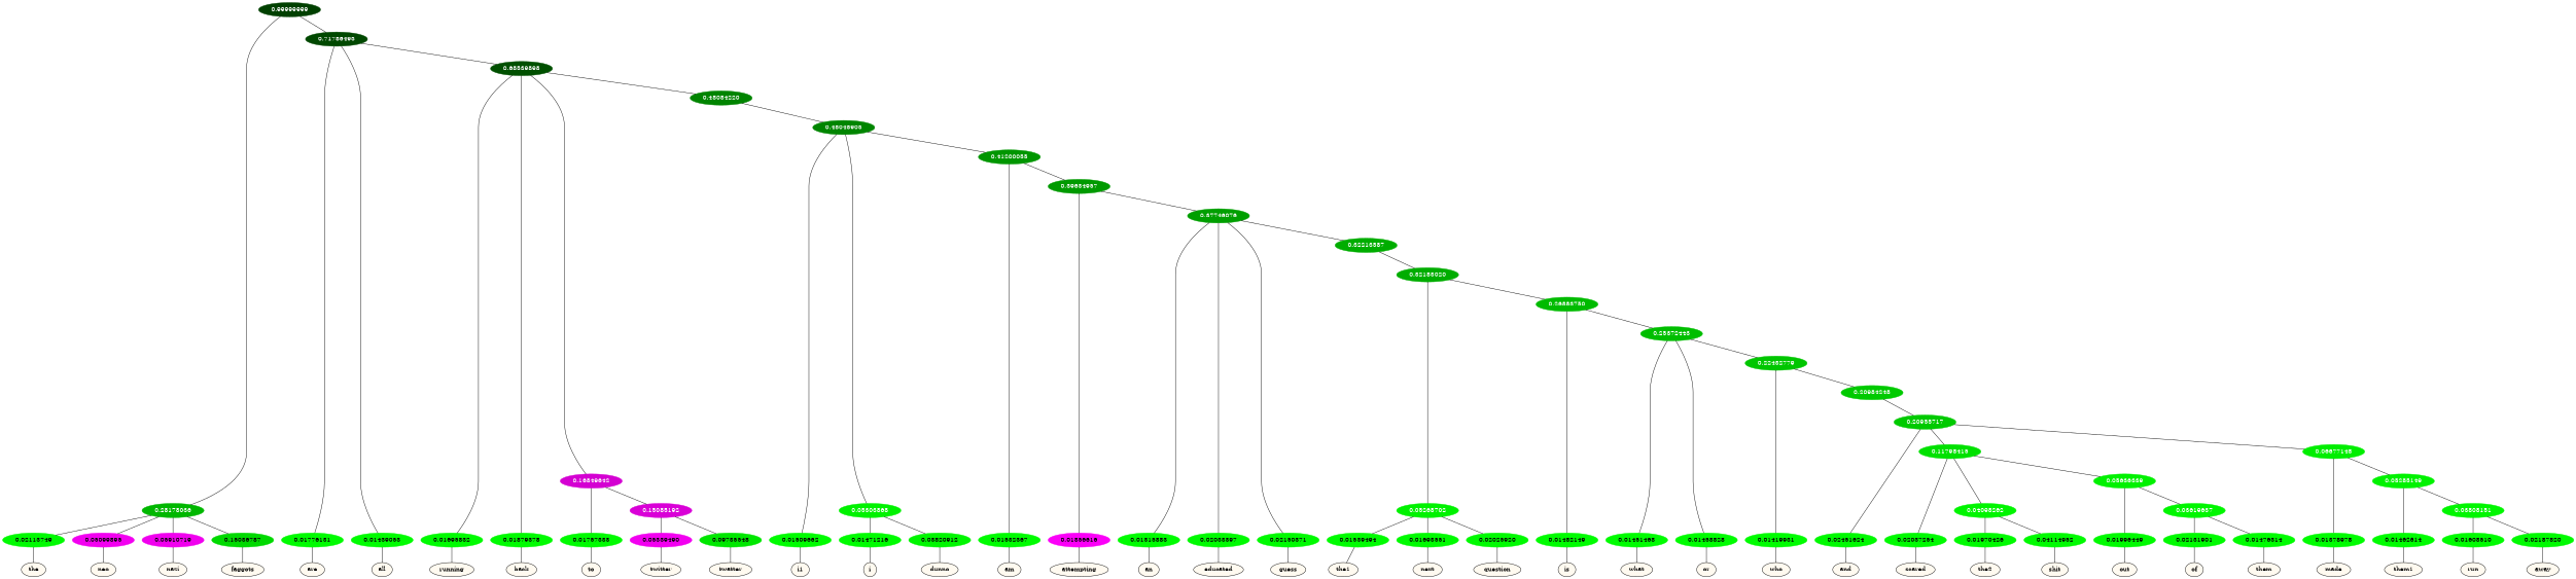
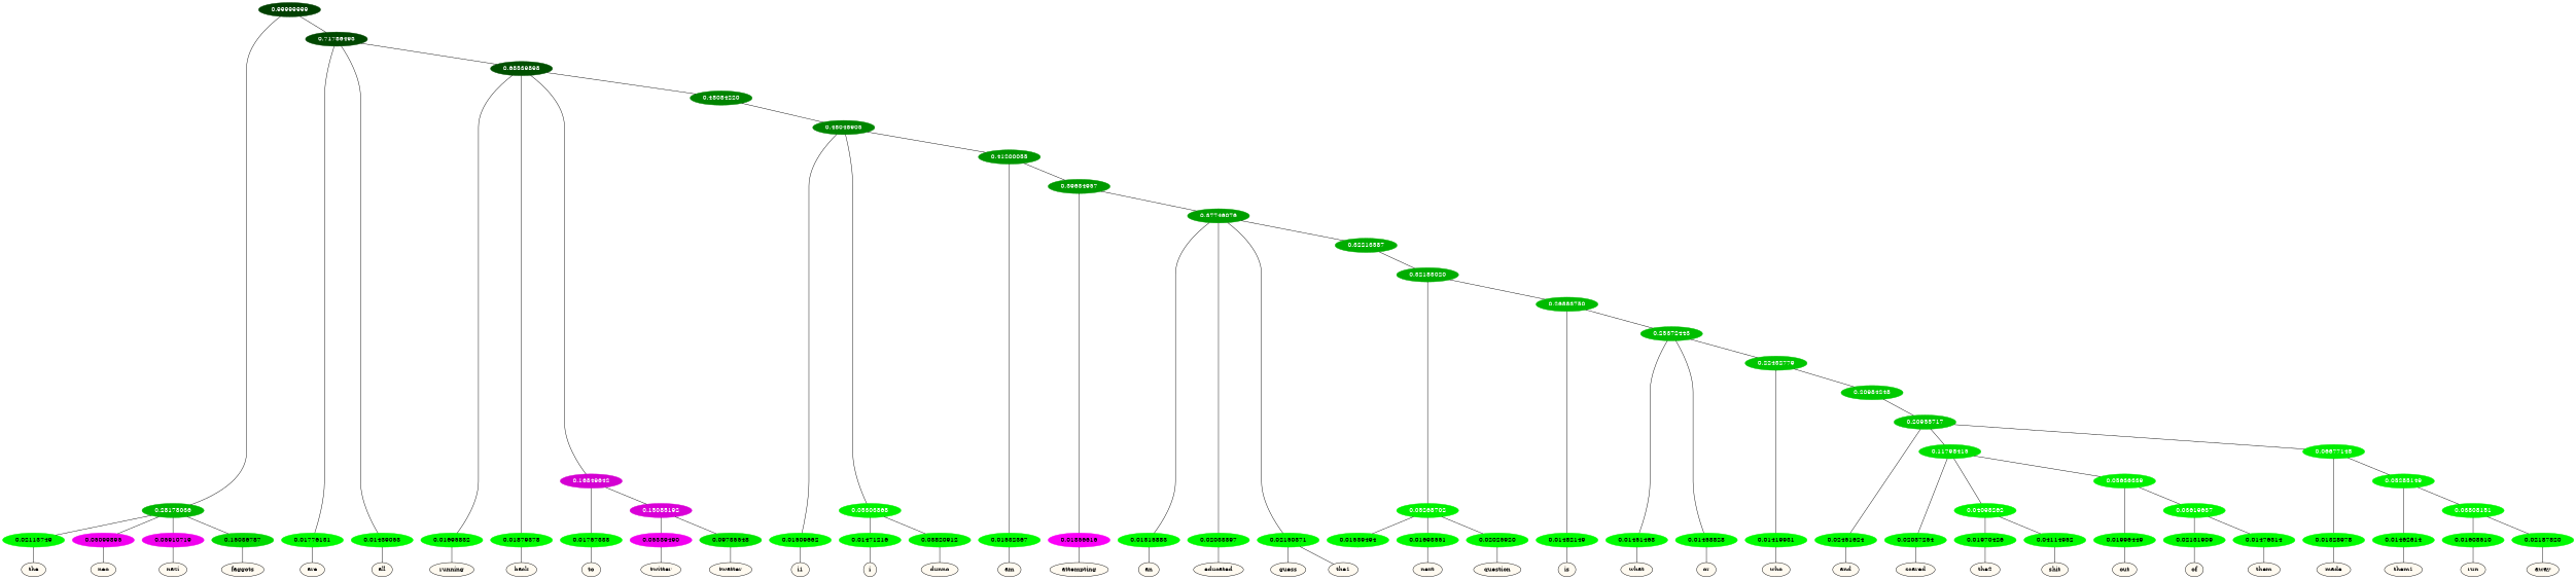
  graph {
    node [color=black format=png nodesep=0.001 ordering=out overlap_scaling=0.01 ranksep=0.001 style=filled]
    n1 [fillcolor=floralwhite height=0.15 label=the style="filled,solid" width=0.15]
    n2 [fillcolor=floralwhite height=0.15 label=neo style="filled,solid" width=0.15]
    n3 [fillcolor=floralwhite height=0.15 label=nazi style="filled,solid" width=0.15]
    n4 [fillcolor=floralwhite height=0.15 label=faggots style="filled,solid" width=0.15]
    n5 [fillcolor=floralwhite height=0.15 label=are style="filled,solid" width=0.15]
    n6 [fillcolor=floralwhite height=0.15 label=all style="filled,solid" width=0.15]
    n7 [fillcolor=floralwhite height=0.15 label=running style="filled,solid" width=0.15]
    n8 [fillcolor=floralwhite height=0.15 label=back style="filled,solid" width=0.15]
    n9 [fillcolor=floralwhite height=0.15 label=to style="filled,solid" width=0.15]
    n10 [fillcolor=floralwhite height=0.15 label=twitter style="filled,solid" width=0.15]
    n11 [fillcolor=floralwhite height=0.15 label=twatter style="filled,solid" width=0.15]
    n12 [fillcolor=floralwhite height=0.15 label=i style="filled,solid" width=0.15]
    n13 [fillcolor=floralwhite height=0.15 label=dunno style="filled,solid" width=0.15]
    n14 [fillcolor=floralwhite height=0.15 label=i1 style="filled,solid" width=0.15]
    n15 [fillcolor=floralwhite height=0.15 label=am style="filled,solid" width=0.15]
    n16 [fillcolor=floralwhite height=0.15 label=attempting style="filled,solid" width=0.15]
    n17 [fillcolor=floralwhite height=0.15 label=an style="filled,solid" width=0.15]
    n18 [fillcolor=floralwhite height=0.15 label=educated style="filled,solid" width=0.15]
    n19 [fillcolor=floralwhite height=0.15 label=guess style="filled,solid" width=0.15]
    n20 [fillcolor=floralwhite height=0.15 label=the1 style="filled,solid" width=0.15]
    n21 [fillcolor=floralwhite height=0.15 label=next style="filled,solid" width=0.15]
    n22 [fillcolor=floralwhite height=0.15 label=question style="filled,solid" width=0.15]
    n23 [fillcolor=floralwhite height=0.15 label=is style="filled,solid" width=0.15]
    n24 [fillcolor=floralwhite height=0.15 label=what style="filled,solid" width=0.15]
    n25 [fillcolor=floralwhite height=0.15 label=or style="filled,solid" width=0.15]
    n26 [fillcolor=floralwhite height=0.15 label=who style="filled,solid" width=0.15]
    n27 [fillcolor=floralwhite height=0.15 label=scared style="filled,solid" width=0.15]
    n28 [fillcolor=floralwhite height=0.15 label=the2 style="filled,solid" width=0.15]
    n29 [fillcolor=floralwhite height=0.15 label=shit style="filled,solid" width=0.15]
    n30 [fillcolor=floralwhite height=0.15 label=out style="filled,solid" width=0.15]
    n31 [fillcolor=floralwhite height=0.15 label=of style="filled,solid" width=0.15]
    n32 [fillcolor=floralwhite height=0.15 label=them style="filled,solid" width=0.15]
    n33 [fillcolor=floralwhite height=0.15 label=and style="filled,solid" width=0.15]
    n34 [fillcolor=floralwhite height=0.15 label=made style="filled,solid" width=0.15]
    n35 [fillcolor=floralwhite height=0.15 label=them1 style="filled,solid" width=0.15]
    n36 [fillcolor=floralwhite height=0.15 label=run style="filled,solid" width=0.15]
    n37 [fillcolor=floralwhite height=0.15 label=away style="filled,solid" width=0.15]
    n38 [color="0.334 1.000 0.979" fontcolor=black height=0.15 label=0.02113749 width=0.15]
    n39 [color="0.835 1.000 0.949" fontcolor=black height=0.15 label=0.05099895 width=0.15]
    n40 [color="0.835 1.000 0.941" fontcolor=black height=0.15 label=0.05910719 width=0.15]
    n41 [color="0.334 1.000 0.850" fontcolor=black height=0.15 label=0.15036787 width=0.15]
    n42 [color="0.334 1.000 0.982" fontcolor=black height=0.15 label=0.01776131 width=0.15]
    n43 [color="0.334 1.000 0.986" fontcolor=black height=0.15 label=0.01439053 width=0.15]
    n44 [color="0.334 1.000 0.983" fontcolor=black height=0.15 label=0.01695832 width=0.15]
    n45 [color="0.334 1.000 0.981" fontcolor=black height=0.15 label=0.01879378 width=0.15]
    n46 [color="0.334 1.000 0.982" fontcolor=black height=0.15 label=0.01757333 width=0.15]
    n47 [color="0.835 1.000 0.947" fontcolor=black height=0.15 label=0.05339490 width=0.15]
    n48 [color="0.334 1.000 0.903" fontcolor=black height=0.15 label=0.09735548 width=0.15]
    n49 [color="0.334 1.000 0.985" fontcolor=black height=0.15 label=0.01471216 width=0.15]
    n50 [color="0.334 1.000 0.962" fontcolor=black height=0.15 label=0.03820912 width=0.15]
    n51 [color="0.334 1.000 0.985" fontcolor=black height=0.15 label=0.01509662 width=0.15]
    n52 [color="0.334 1.000 0.985" fontcolor=black height=0.15 label=0.01532367 width=0.15]
    n53 [color="0.835 1.000 0.981" fontcolor=black height=0.15 label=0.01856616 width=0.15]
    n54 [color="0.334 1.000 0.987" fontcolor=black height=0.15 label=0.01315883 width=0.15]
    n55 [color="0.334 1.000 0.980" fontcolor=black height=0.15 label=0.02033397 width=0.15]
    n56 [color="0.334 1.000 0.978" fontcolor=black height=0.15 label=0.02150371 width=0.15]
    n57 [color="0.334 1.000 0.985" fontcolor=black height=0.15 label=0.01539494 width=0.15]
    n58 [color="0.334 1.000 0.983" fontcolor=black height=0.15 label=0.01693551 width=0.15]
    n59 [color="0.334 1.000 0.980" fontcolor=black height=0.15 label=0.02025920 width=0.15]
    n60 [color="0.334 1.000 0.985" fontcolor=black height=0.15 label=0.01482149 width=0.15]
    n61 [color="0.334 1.000 0.985" fontcolor=black height=0.15 label=0.01451468 width=0.15]
    n62 [color="0.334 1.000 0.985" fontcolor=black height=0.15 label=0.01458828 width=0.15]
    n63 [color="0.334 1.000 0.986" fontcolor=black height=0.15 label=0.01419931 width=0.15]
    n64 [color="0.334 1.000 0.980" fontcolor=black height=0.15 label=0.02037254 width=0.15]
    n65 [color="0.334 1.000 0.980" fontcolor=black height=0.15 label=0.01970426 width=0.15]
    n66 [color="0.334 1.000 0.979" fontcolor=black height=0.15 label=0.04114952 width=0.15]
    n67 [color="0.334 1.000 0.980" fontcolor=black height=0.15 label=0.01996449 width=0.15]
-   n68 [color="0.334 1.000 0.979" fontcolor=black height=0.15 label=0.02131901 width=0.15]
+   n68 [color="0.334 1.000 0.979" fontcolor=black height=0.15 label=0.02131909 width=0.15]
    n69 [color="0.334 1.000 0.985" fontcolor=black height=0.15 label=0.01476314 width=0.15]
    n70 [color="0.334 1.000 0.975" fontcolor=black height=0.15 label=0.02451624 width=0.15]
-   n71 [color="0.334 1.000 0.986" fontcolor=black height=0.15 label=0.01378978 width=0.15]
+   n71 [color="0.334 1.000 0.986" fontcolor=black height=0.15 label=0.01328978 width=0.15]
    n72 [color="0.334 1.000 0.985" fontcolor=black height=0.15 label=0.01462614 width=0.15]
    n73 [color="0.334 1.000 0.984" fontcolor=black height=0.15 label=0.01608510 width=0.15]
    n74 [color="0.334 1.000 0.978" fontcolor=black height=0.15 label=0.02187820 width=0.15]
    n75 [color="0.334 1.000 0.250" fontcolor=grey99 height=0.15 label=0.99999999 width=0.15]
    n76 [color="0.334 1.000 0.718" fontcolor=grey99 height=0.15 label=0.28178036 width=0.15]
    n77 [color="0.334 1.000 0.282" fontcolor=grey99 height=0.15 label=0.71786493 width=0.15]
    n78 [color="0.334 1.000 0.315" fontcolor=grey99 height=0.15 label=0.68539898 width=0.15]
    n79 [color="0.835 1.000 0.832" fontcolor=grey99 height=0.15 label=0.16849642 width=0.15]
    n80 [color="0.334 1.000 0.519" fontcolor=grey99 height=0.15 label=0.48084220 width=0.15]
    n81 [color="0.835 1.000 0.849" fontcolor=grey99 height=0.15 label=0.15085192 width=0.15]
    n82 [color="0.334 1.000 0.520" fontcolor=grey99 height=0.15 label=0.48048903 width=0.15]
    n83 [color="0.334 1.000 0.947" fontcolor=grey99 height=0.15 label=0.05303868 width=0.15]
    n84 [color="0.334 1.000 0.588" fontcolor=grey99 height=0.15 label=0.41200055 width=0.15]
    n85 [color="0.334 1.000 0.604" fontcolor=grey99 height=0.15 label=0.39634957 width=0.15]
    n86 [color="0.334 1.000 0.623" fontcolor=grey99 height=0.15 label=0.37746076 width=0.15]
    n87 [color="0.334 1.000 0.678" fontcolor=grey99 height=0.15 label=0.32213587 width=0.15]
    n88 [color="0.334 1.000 0.678" fontcolor=grey99 height=0.15 label=0.32183020 width=0.15]
    n89 [color="0.334 1.000 0.947" fontcolor=grey99 height=0.15 label=0.05268702 width=0.15]
    n90 [color="0.334 1.000 0.731" fontcolor=grey99 height=0.15 label=0.26883750 width=0.15]
    n91 [color="0.334 1.000 0.746" fontcolor=grey99 height=0.15 label=0.25372443 width=0.15]
    n92 [color="0.334 1.000 0.776" fontcolor=grey99 height=0.15 label=0.22432779 width=0.15]
    n93 [color="0.334 1.000 0.790" fontcolor=grey99 height=0.15 label=0.20984248 width=0.15]
    n94 [color="0.334 1.000 0.790" fontcolor=grey99 height=0.15 label=0.20955717 width=0.15]
    n95 [color="0.334 1.000 0.882" fontcolor=grey99 height=0.15 label=0.11798415 width=0.15]
    n96 [color="0.334 1.000 0.933" fontcolor=grey99 height=0.15 label=0.06677148 width=0.15]
    n97 [color="0.334 1.000 0.959" fontcolor=grey99 height=0.15 label=0.04098262 width=0.15]
    n98 [color="0.334 1.000 0.944" fontcolor=grey99 height=0.15 label=0.05636339 width=0.15]
    n99 [color="0.334 1.000 0.947" fontcolor=grey99 height=0.15 label=0.05285149 width=0.15]
    n100 [color="0.334 1.000 0.964" fontcolor=grey99 height=0.15 label=0.03619637 width=0.15]
    n101 [color="0.334 1.000 0.962" fontcolor=grey99 height=0.15 label=0.03808151 width=0.15]
    subgraph sub_1 {
      rank=same
      n1
      n2
      n3
      n4
      n5
      n6
      n7
      n8
      n9
      n10
      n11
      n12
      n13
      n14
      n15
      n16
      n17
      n18
      n19
      n20
      n21
      n22
      n23
      n24
      n25
      n26
      n27
      n28
      n29
      n30
      n31
      n32
      n33
      n34
      n35
      n36
      n37
    }
    subgraph sub_2 {
      rank=same
      n38
      n39
      n40
      n41
      n42
      n43
      n44
      n45
      n46
      n47
      n48
      n49
      n50
      n51
      n52
      n53
      n54
      n55
      n56
      n57
      n58
      n59
      n60
      n61
      n62
      n63
      n64
      n65
      n66
      n67
      n68
      n69
      n70
      n71
      n72
      n73
      n74
    }
    n38 -- n1
    n39 -- n2
    n40 -- n3
    n41 -- n4
    n42 -- n5
    n43 -- n6
    n44 -- n7
    n45 -- n8
    n46 -- n9
    n47 -- n10
    n48 -- n11
    n49 -- n12
    n50 -- n13
    n51 -- n14
    n52 -- n15
    n53 -- n16
    n54 -- n17
    n55 -- n18
    n56 -- n19
-   n57 -- n20
+   n56 -- n20
    n58 -- n21
    n59 -- n22
    n60 -- n23
    n61 -- n24
    n62 -- n25
    n63 -- n26
    n64 -- n27
    n65 -- n28
    n66 -- n29
    n67 -- n30
    n68 -- n31
    n69 -- n32
    n70 -- n33
    n71 -- n34
    n72 -- n35
    n73 -- n36
    n74 -- n37
    n75 -- n76
    n75 -- n77
    n76 -- n38
    n76 -- n39
    n76 -- n40
    n76 -- n41
    n77 -- n42
    n77 -- n43
    n77 -- n78
    n78 -- n44
    n78 -- n45
    n78 -- n79
    n78 -- n80
    n79 -- n46
    n79 -- n81
    n80 -- n82
    n81 -- n47
    n81 -- n48
    n82 -- n51
    n82 -- n83
    n82 -- n84
    n83 -- n49
    n83 -- n50
    n84 -- n52
    n84 -- n85
    n85 -- n53
    n85 -- n86
    n86 -- n54
    n86 -- n55
    n86 -- n56
    n86 -- n87
    n87 -- n88
    n88 -- n89
    n88 -- n90
    n89 -- n57
    n89 -- n58
    n89 -- n59
    n90 -- n60
    n90 -- n91
    n91 -- n61
    n91 -- n62
    n91 -- n92
    n92 -- n63
    n92 -- n93
    n93 -- n94
    n94 -- n70
    n94 -- n95
    n94 -- n96
    n95 -- n64
    n95 -- n97
    n95 -- n98
    n96 -- n71
    n96 -- n99
    n97 -- n65
    n97 -- n66
    n98 -- n67
    n98 -- n100
    n99 -- n72
    n99 -- n101
    n100 -- n68
    n100 -- n69
    n101 -- n73
    n101 -- n74
  }
